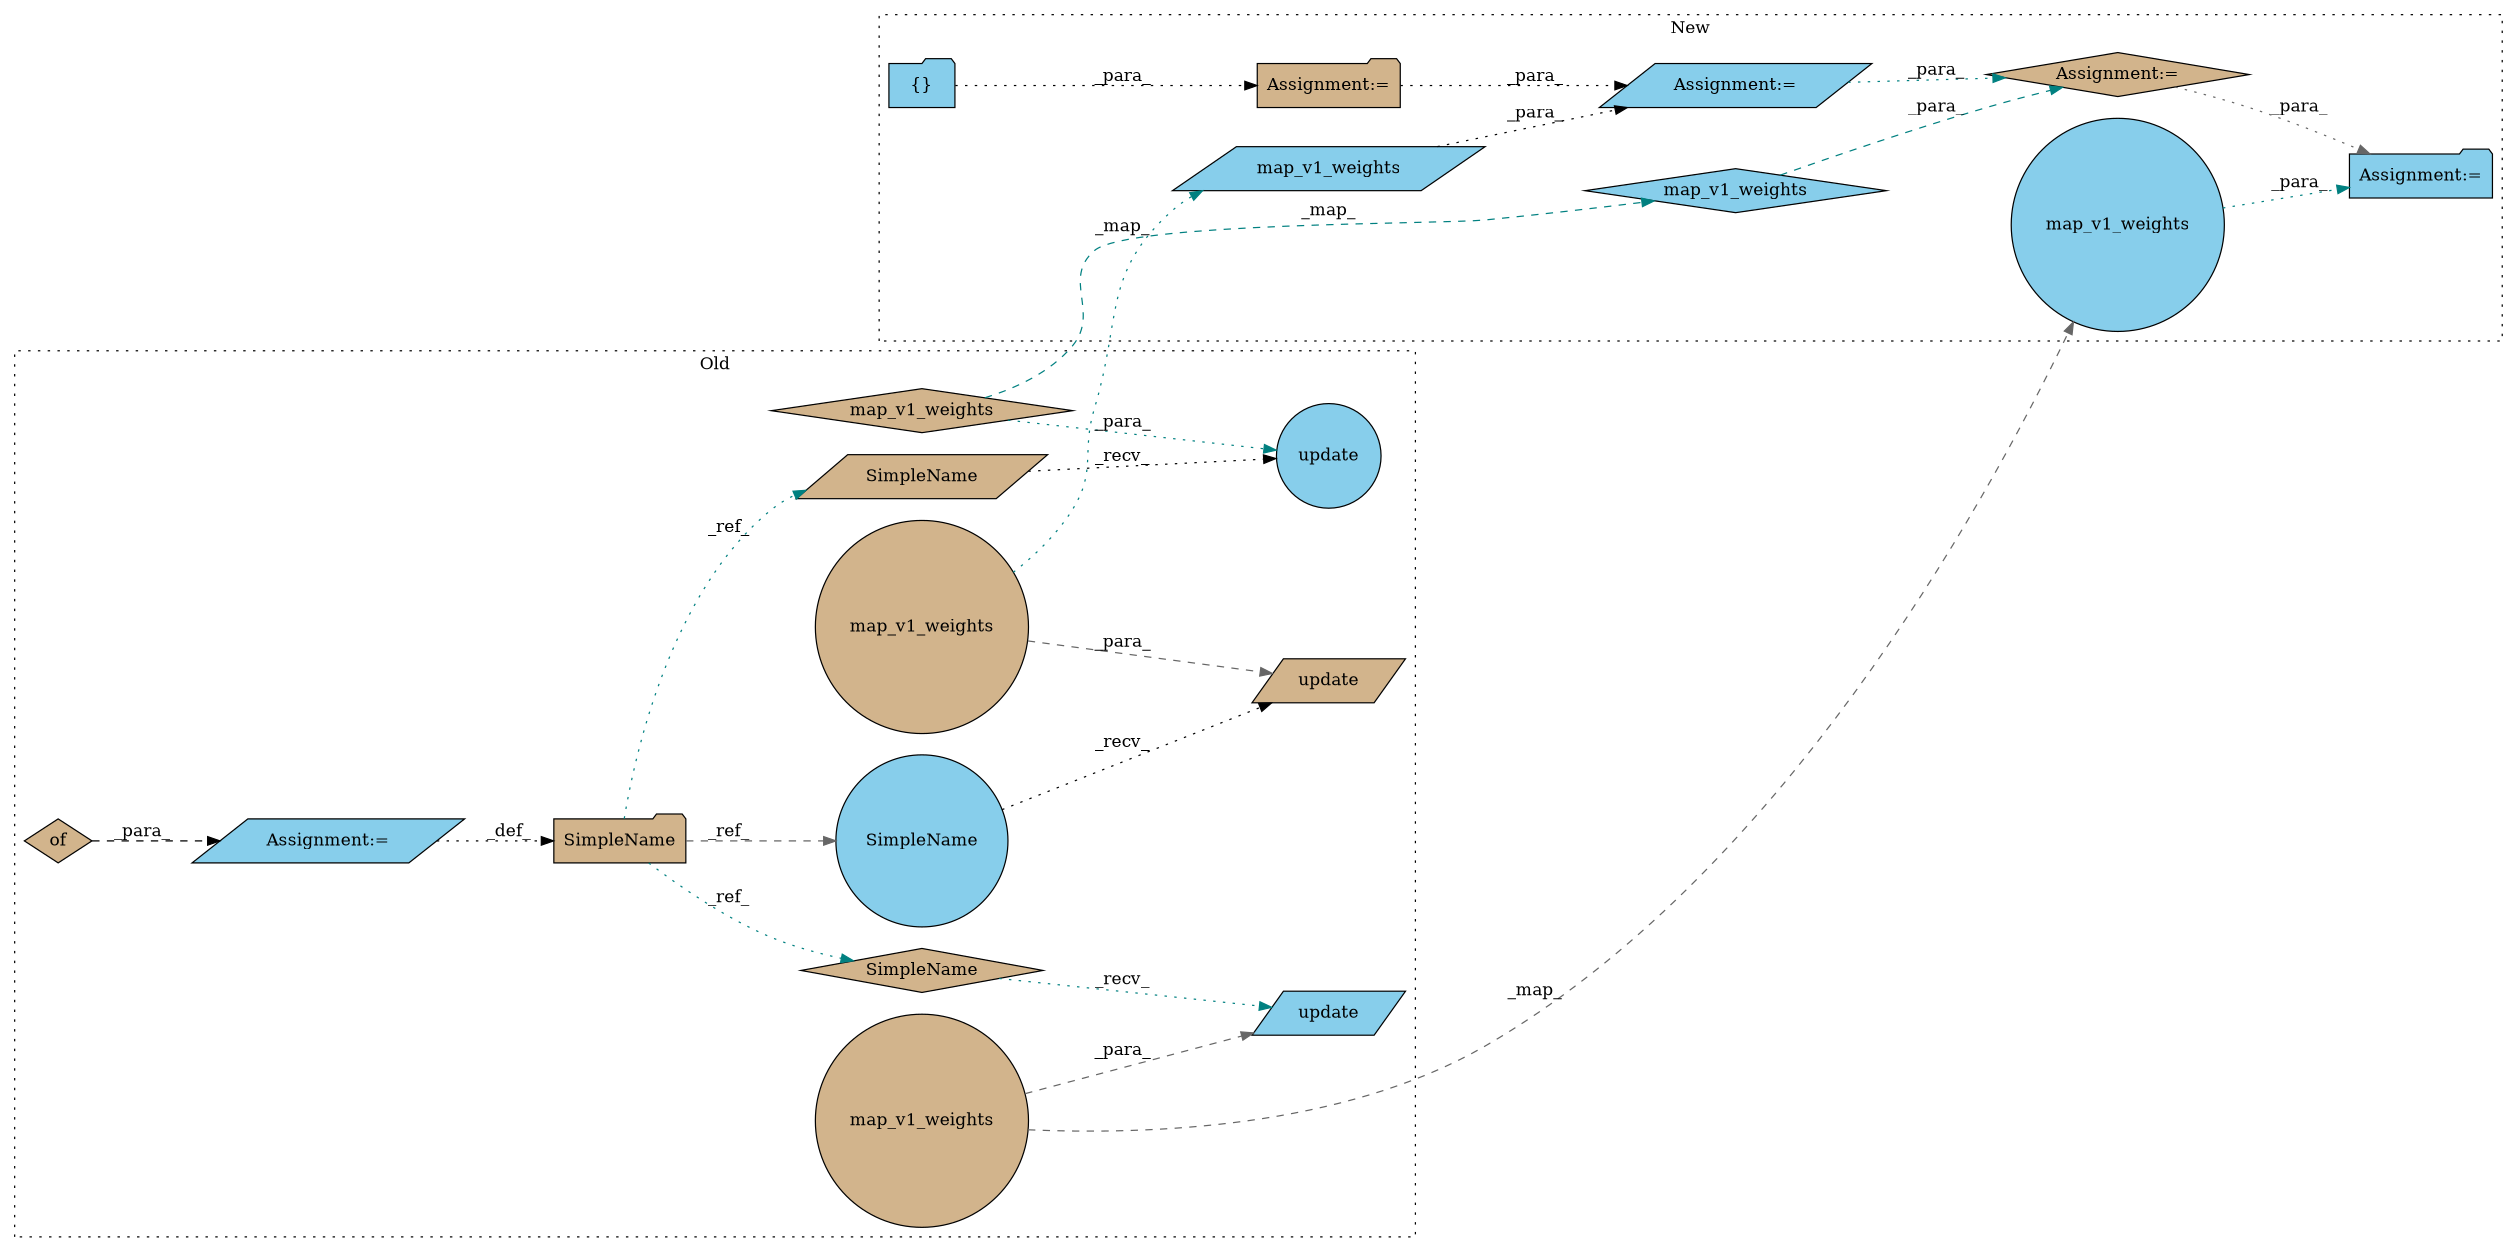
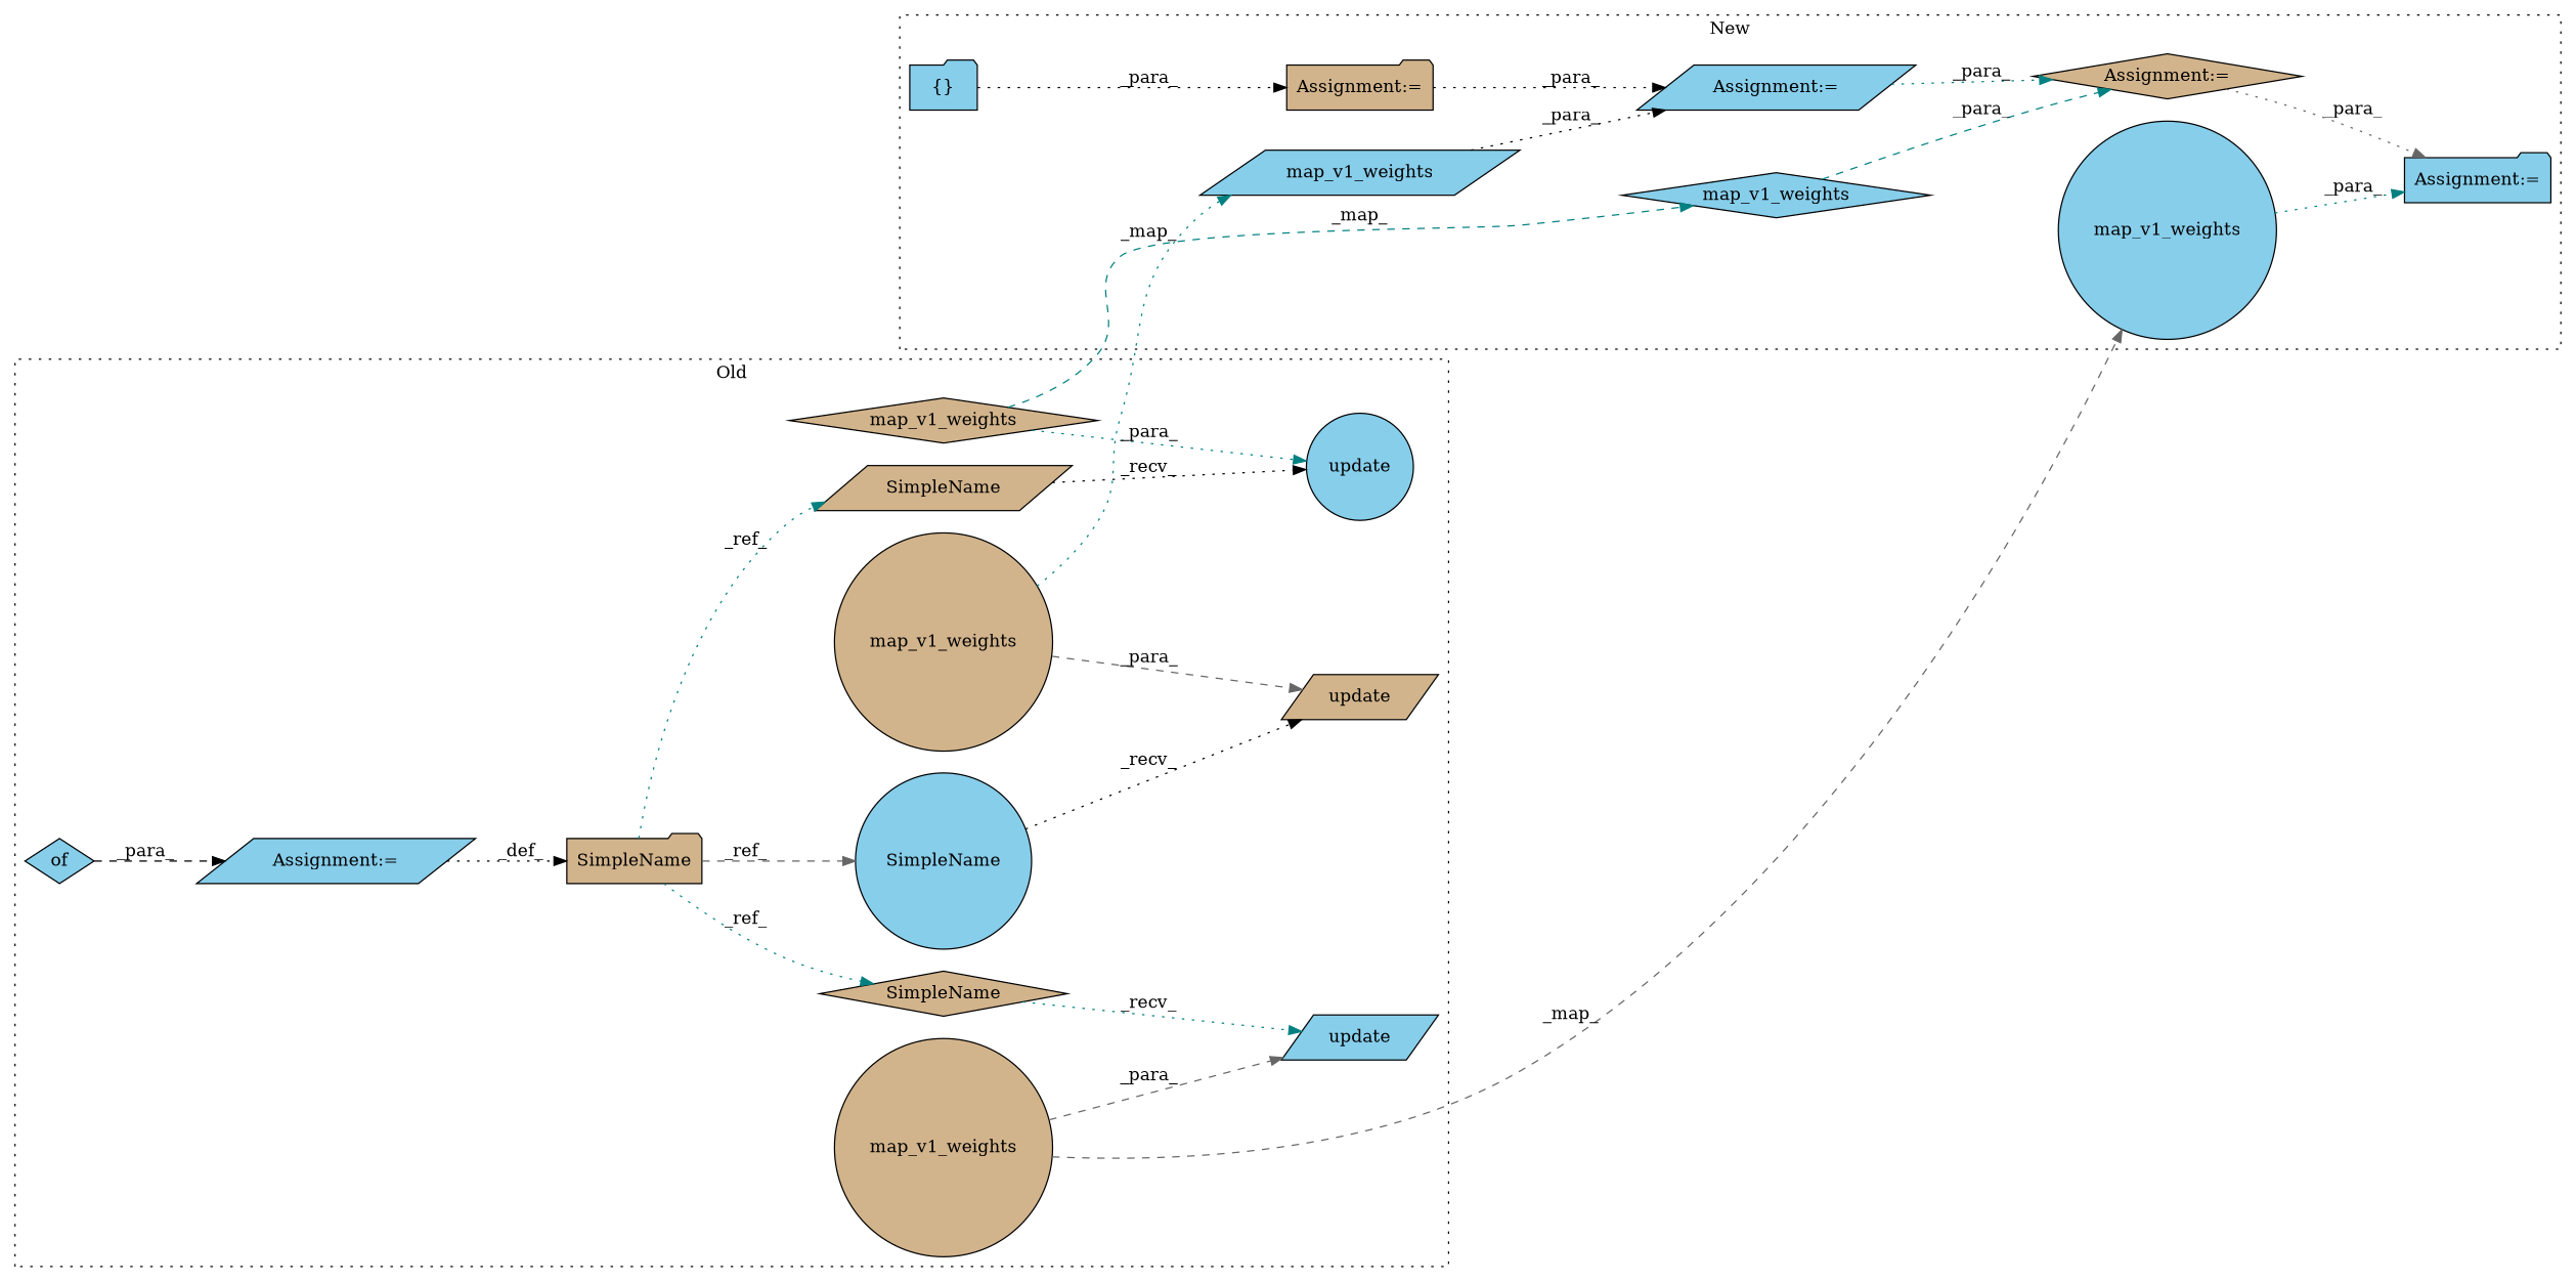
  digraph {
    rankdir=LR
    node [a=32 l="15,1" shape=parallelogram style=filled fillcolor=skyblue]
    edge [color=teal style=dotted]
    n1 [label=map_v1_weights s="4317,4351" shape=circle fillcolor=tan]
    n2 [l="7,1" label=update s="4291,4352"]
    n3 [a=42 l=1 label=SimpleName s=3657 shape=folder fillcolor=tan]
    n4 [l="7,1" label=update s="4123,4195" shape=circle]
-   n5 [l=4 label=of s=3663 shape=diamond fillcolor=tan]
+   n5 [l=4 label=of s=3663 shape=diamond]
    n6 [a=7 l=1 label="Assignment:=" s=3658]
    n7 [label=map_v1_weights s="4147,4194" shape=diamond fillcolor=tan]
    n8 [l="7,1" label=update s="4052,4112" fillcolor=tan]
    n9 [label=map_v1_weights s="4079,4111" shape=circle fillcolor=tan]
    n10 [a=42 l=1 label=SimpleName s=4289 shape=diamond fillcolor=tan]
    n11 [a=42 l=1 label=SimpleName s=4050 shape=circle]
    n12 [a=42 l=1 label=SimpleName s=4121 fillcolor=tan]
    n13 [label=map_v1_weights s="4284,4318" shape=circle]
    n14 [a=7 l=2 label="Assignment:=" s=4263 shape=folder]
    n15 [a=4 l=2 label="{}" s=3687 shape=folder]
    n16 [label=map_v1_weights s="4128,4175" shape=diamond]
    n17 [a=7 l=2 label="Assignment:=" s=4045]
    n18 [a=7 l=2 label="Assignment:=" s=4185 shape=diamond fillcolor=tan]
    n19 [label=map_v1_weights s="4067,4099"]
    n20 [a=7 l=1 label="Assignment:=" s=3666 shape=folder fillcolor=tan]
    subgraph cluster_1 {
      label=Old
      style=dotted
      n1
      n2
      n3
      n4
      n5
      n6
      n7
      n8
      n9
      n10
      n11
      n12
    }
    subgraph cluster_2 {
      label=New
      style=dotted
      n13
      n14
      n15
      n16
      n17
      n18
      n19
      n20
    }
    n1 -> n2 [label=_para_ color=gray40 style=dashed]
    n1 -> n13 [label=_map_ color=gray40 style=dashed]
    n3 -> n10 [label=_ref_]
    n3 -> n11 [label=_ref_ color=gray40 style=dashed]
    n3 -> n12 [label=_ref_]
    n5 -> n6 [label=_para_ color=black style=dashed]
    n6 -> n3 [label=_def_ color=black]
    n7 -> n4 [label=_para_]
    n7 -> n16 [label=_map_ style=dashed]
    n9 -> n8 [label=_para_ color=gray40 style=dashed]
    n9 -> n19 [label=_map_]
    n10 -> n2 [label=_recv_]
    n11 -> n8 [label=_recv_ color=black]
    n12 -> n4 [label=_recv_ color=black]
    n13 -> n14 [label=_para_]
    n15 -> n20 [label=_para_ color=black]
    n16 -> n18 [label=_para_ style=dashed]
    n17 -> n18 [label=_para_]
    n18 -> n14 [label=_para_ color=gray40]
    n19 -> n17 [label=_para_ color=black]
    n20 -> n17 [label=_para_ color=black]
  }
